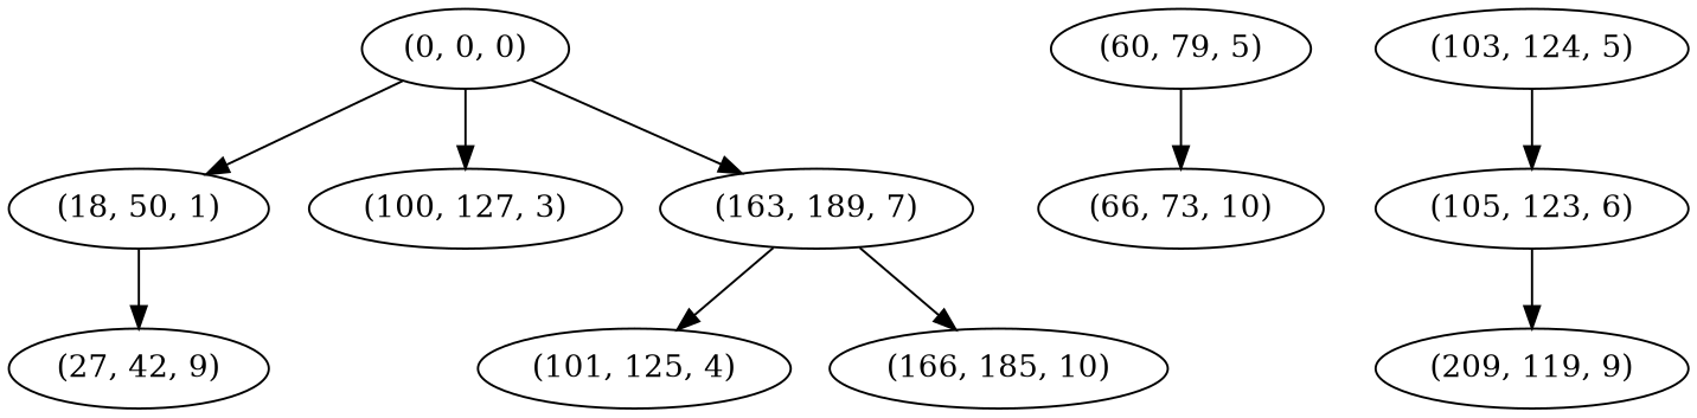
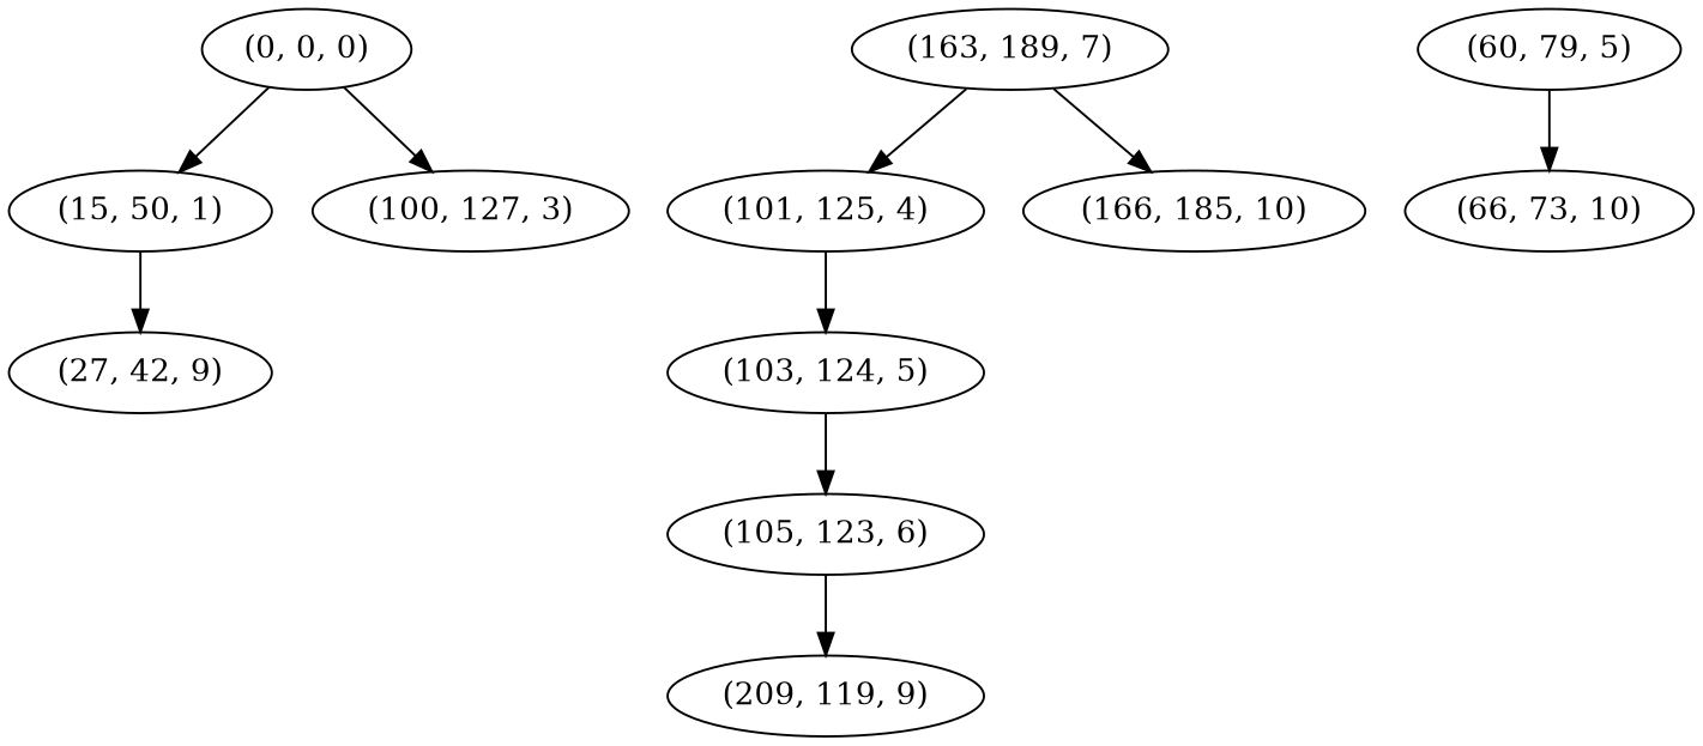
  digraph {
    "(0, 0, 0)"
-   "(18, 50, 1)"
+   "(18, 50, 1)" [label="(15, 50, 1)"]
    "(100, 127, 3)"
    "(163, 189, 7)"
    "(27, 42, 9)"
    "(60, 79, 5)"
    "(66, 73, 10)"
    "(101, 125, 4)"
    "(166, 185, 10)"
    "(103, 124, 5)"
    "(105, 123, 6)"
    n12 [label="(209, 119, 9)"]
    "(0, 0, 0)" -> "(18, 50, 1)"
    "(0, 0, 0)" -> "(100, 127, 3)"
-   "(0, 0, 0)" -> "(163, 189, 7)"
    "(18, 50, 1)" -> "(27, 42, 9)"
    "(163, 189, 7)" -> "(101, 125, 4)"
    "(163, 189, 7)" -> "(166, 185, 10)"
    "(60, 79, 5)" -> "(66, 73, 10)"
+   "(101, 125, 4)" -> "(103, 124, 5)"
    "(103, 124, 5)" -> "(105, 123, 6)"
    "(105, 123, 6)" -> n12
  }
